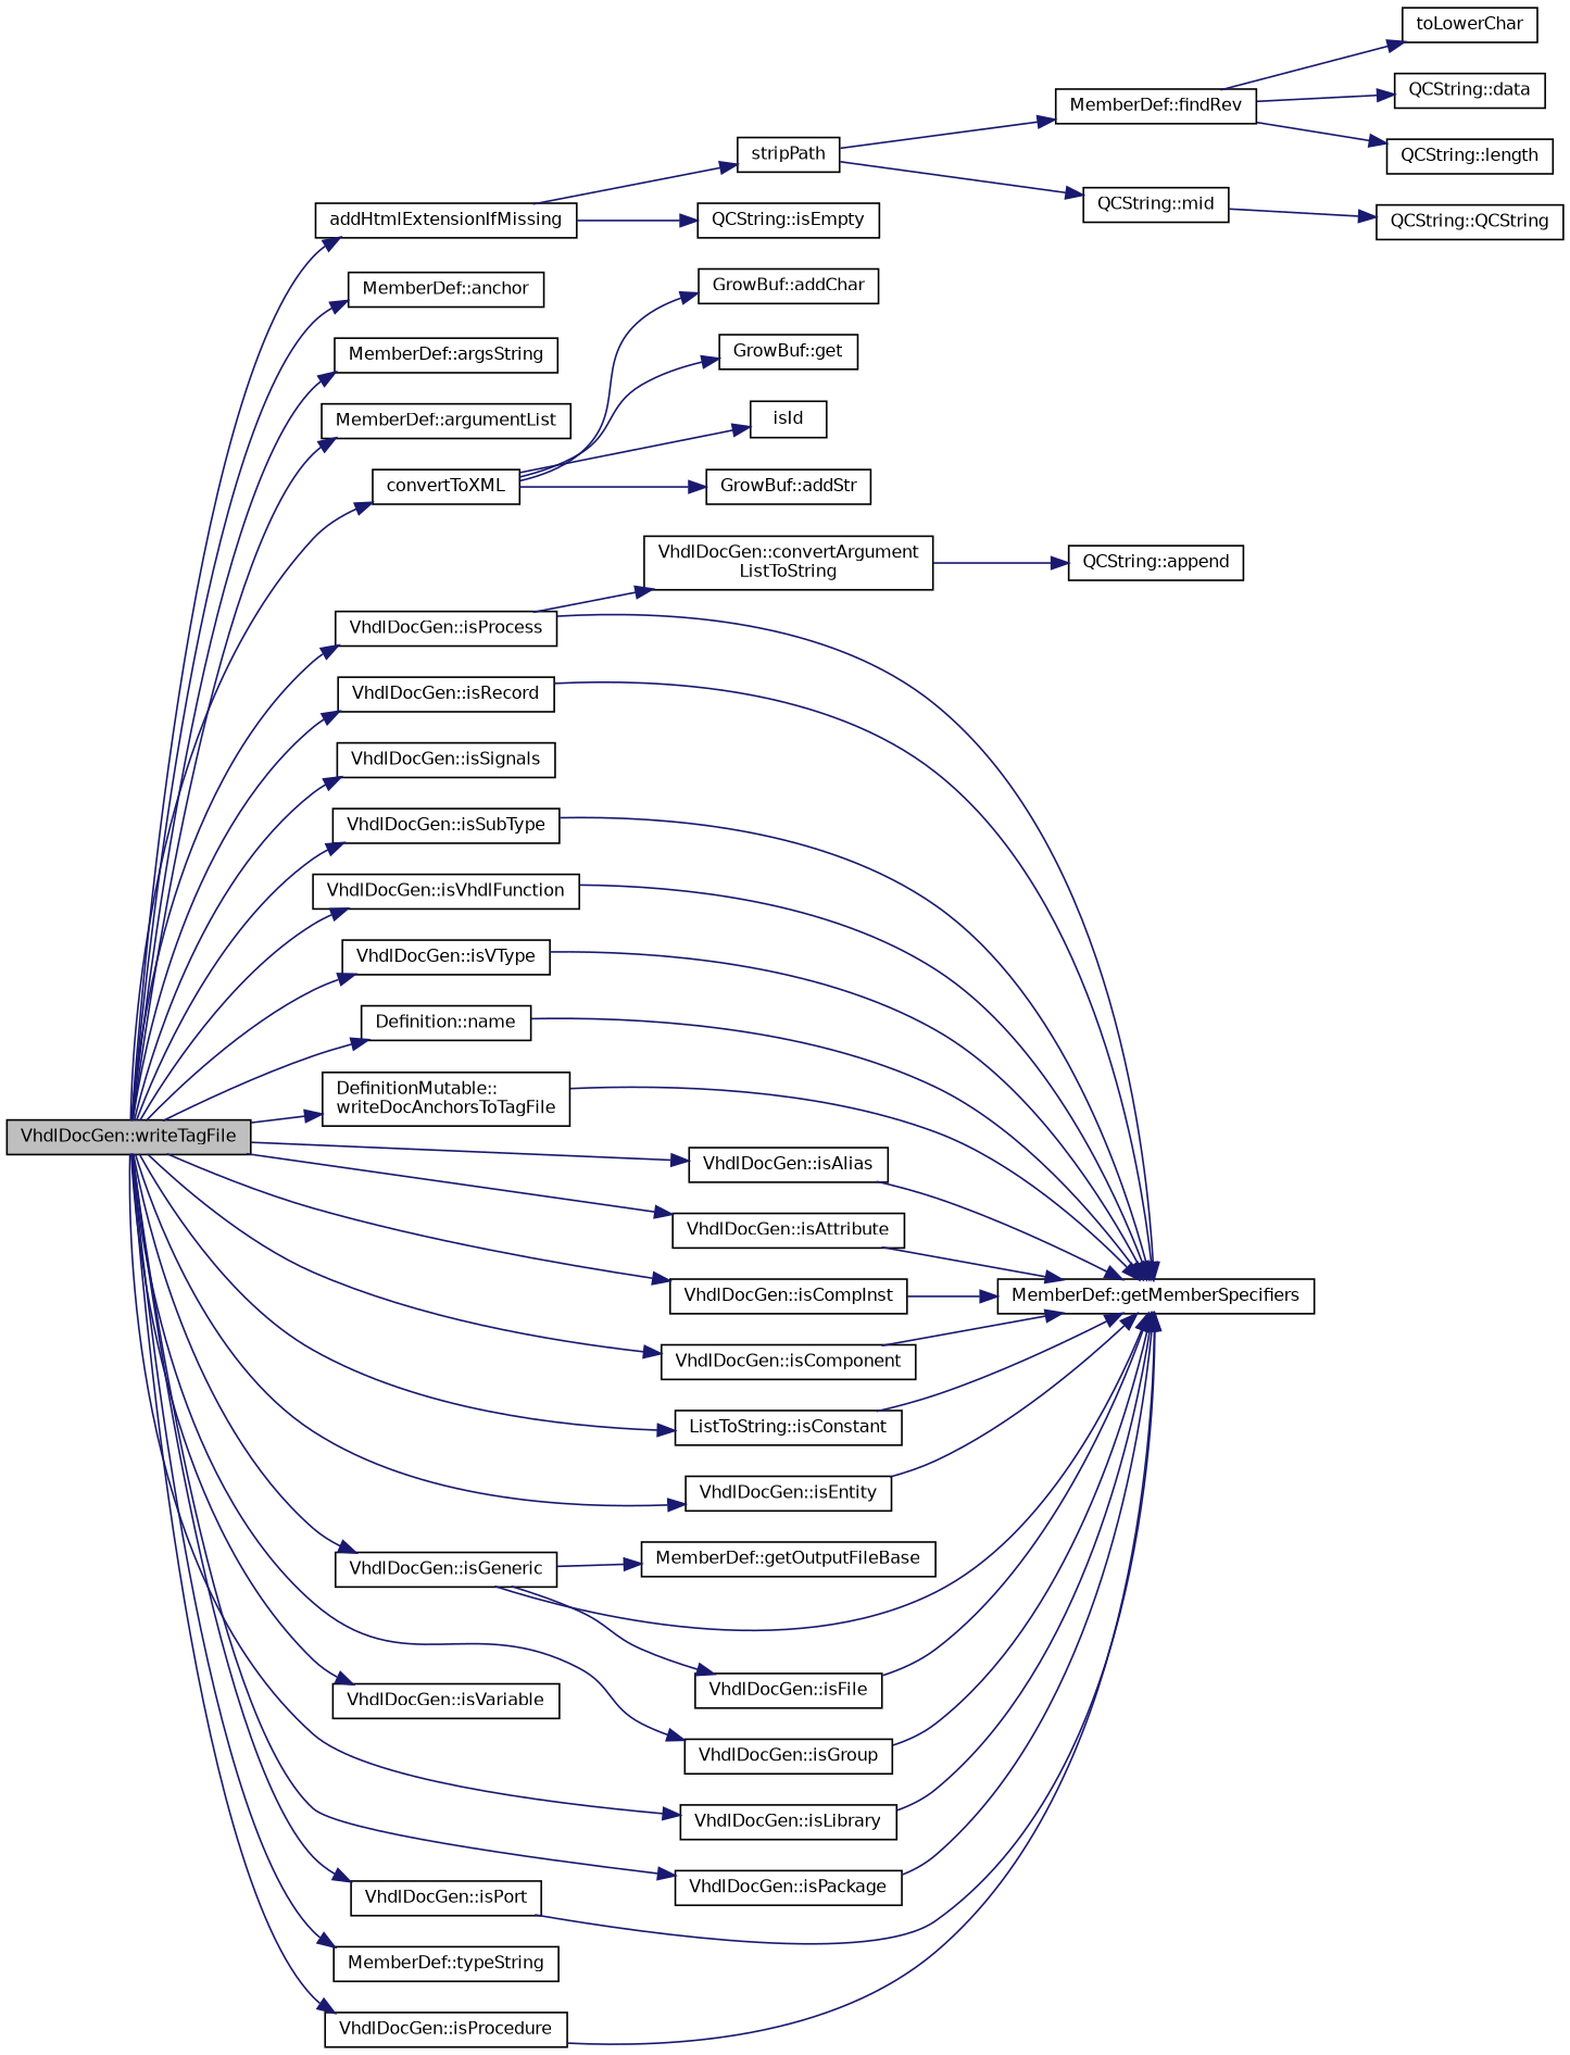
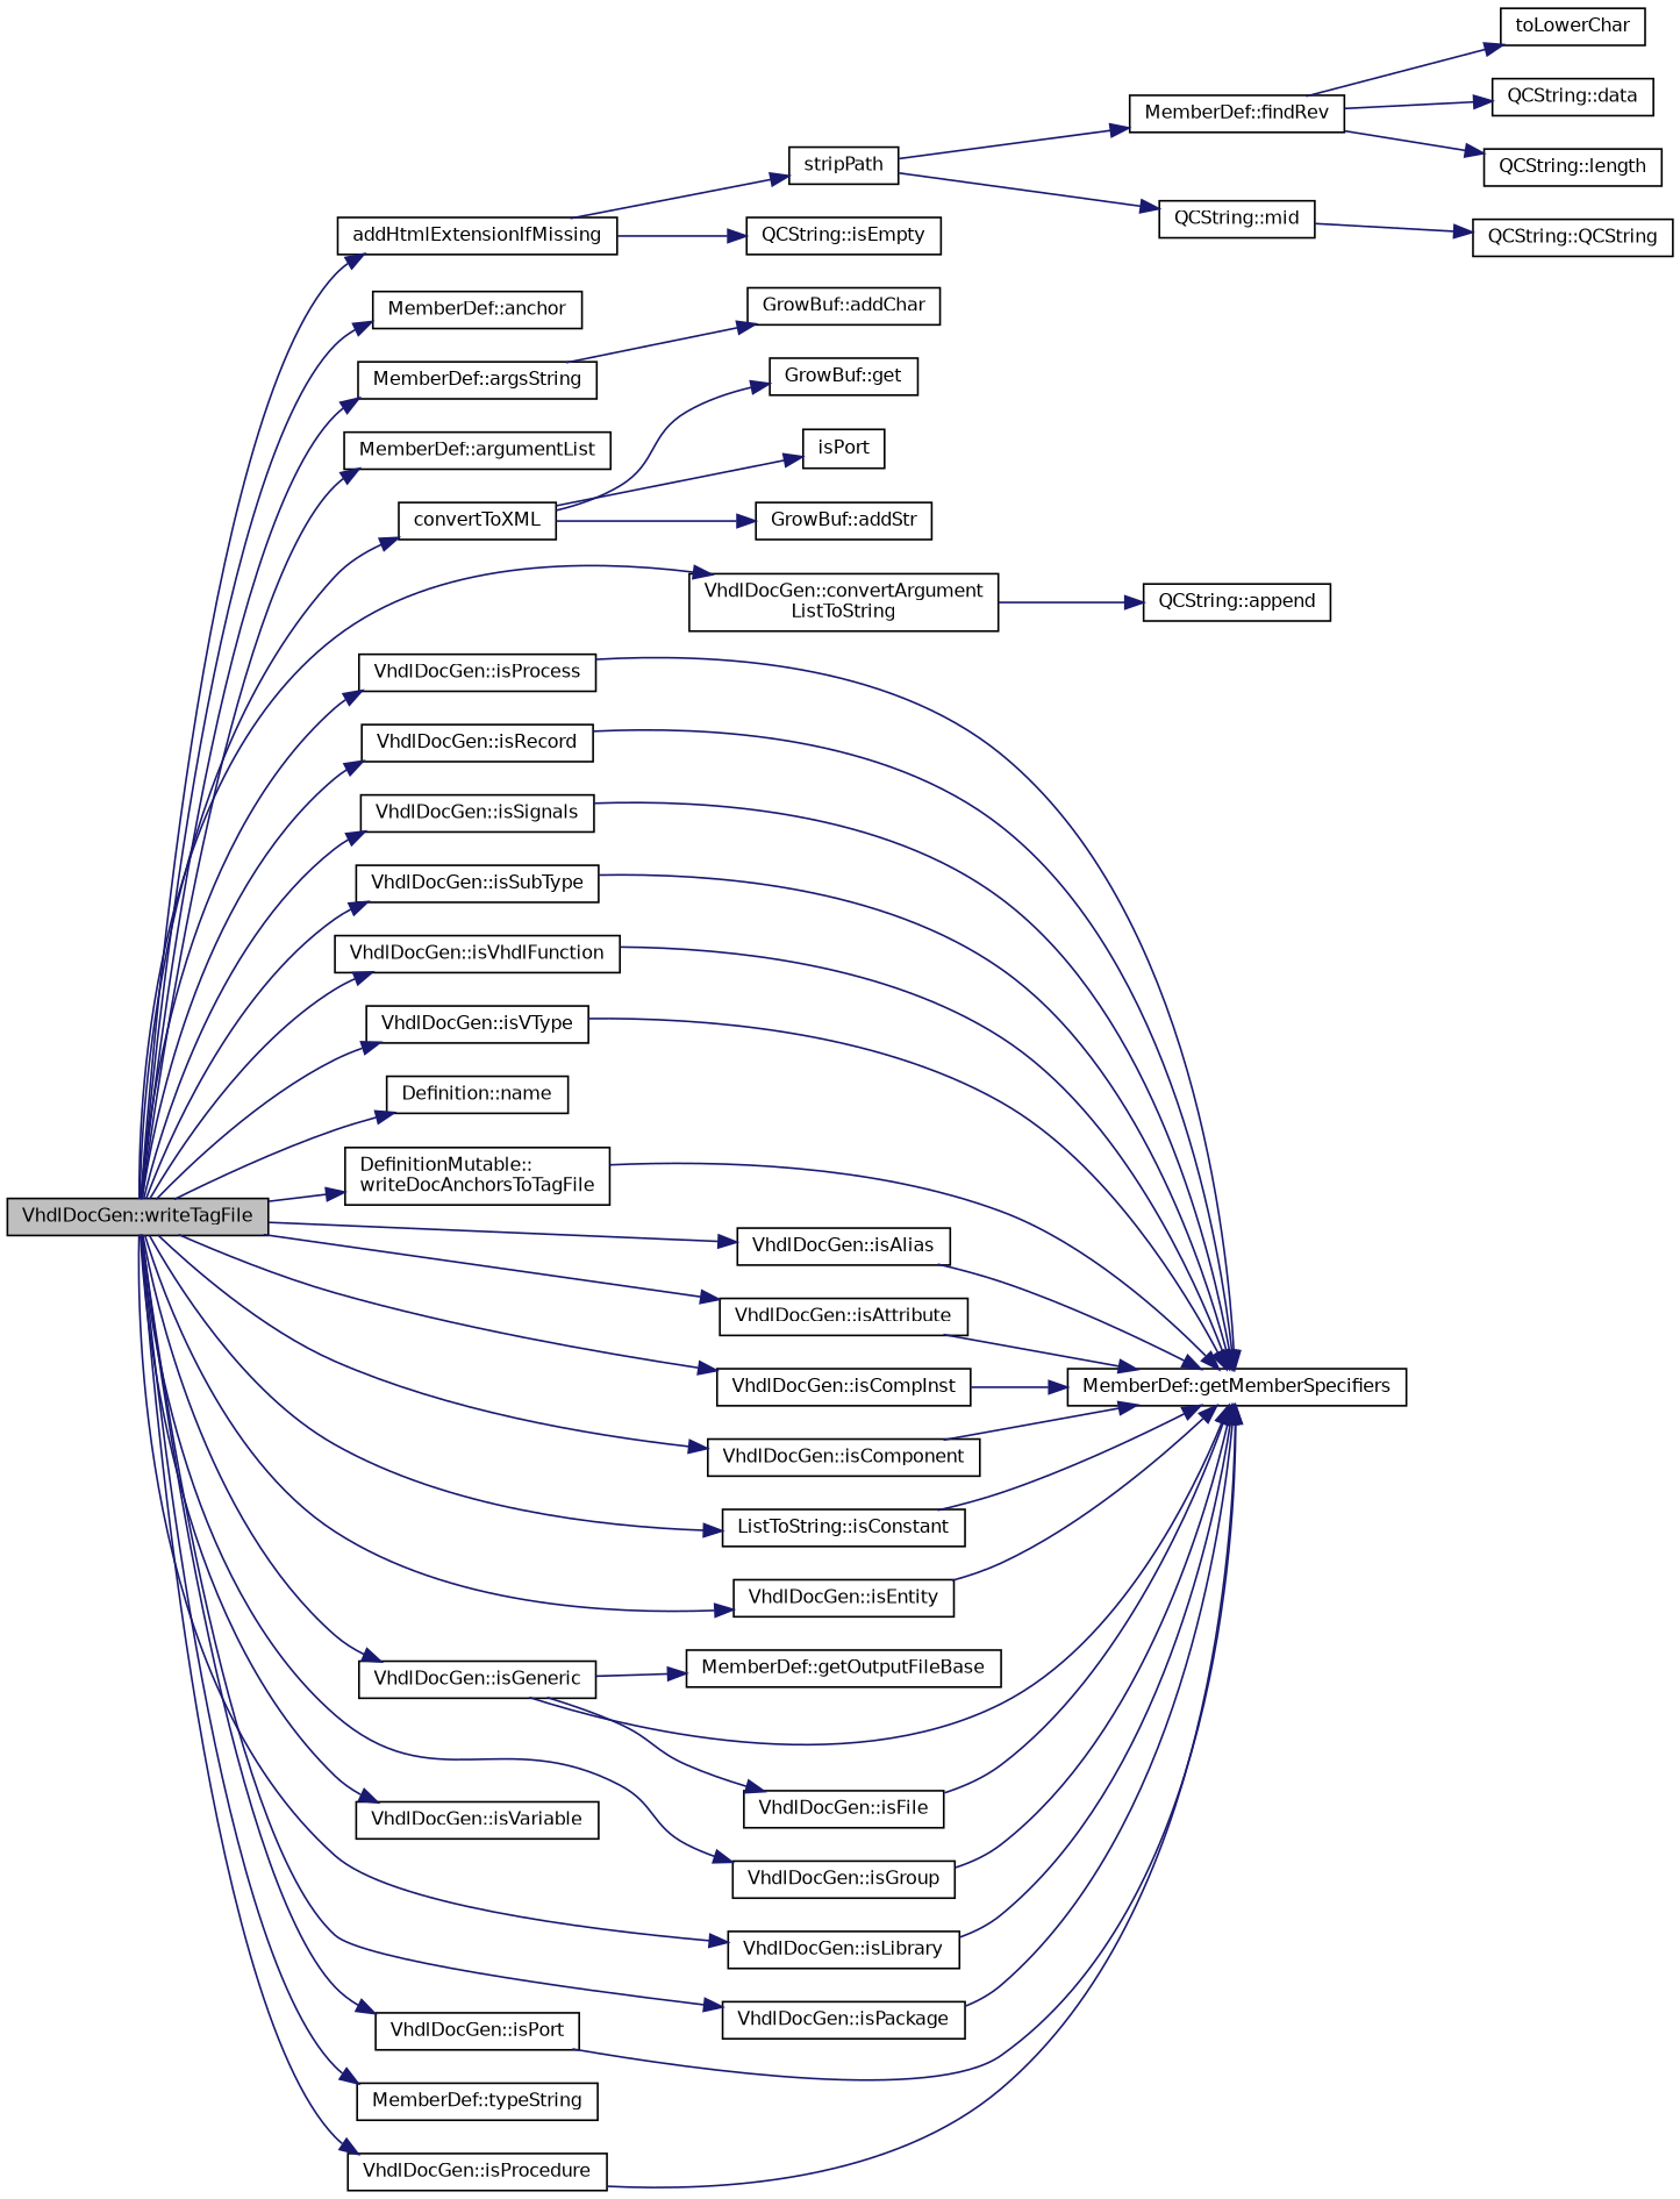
  digraph {
    fontname="DejaVu Sans"
    rankdir=LR
    node [color=black fillcolor=white fontname="DejaVu Sans" fontsize=10 shape=record style=filled]
    edge [color=midnightblue fontname="DejaVu Sans" fontsize=10 labelfontname=Helvetica labelfontsize=10 style=solid]
    n1 [fillcolor=grey75 fontcolor=black height=0.2 label="VhdlDocGen::writeTagFile" width=0.4]
    n2 [height=0.2 label=addHtmlExtensionIfMissing width=0.4]
    n3 [height=0.2 label="MemberDef::anchor" width=0.4]
    n4 [height=0.2 label="MemberDef::argsString" width=0.4]
    n5 [height=0.2 label="MemberDef::argumentList" width=0.4]
    n6 [height=0.2 label="VhdlDocGen::convertArgument\lListToString" width=0.4]
    n7 [height=0.2 label=convertToXML width=0.4]
    n8 [height=0.2 label="VhdlDocGen::isAlias" width=0.4]
    n9 [height=0.2 label="VhdlDocGen::isAttribute" width=0.4]
    n10 [height=0.2 label="VhdlDocGen::isCompInst" width=0.4]
    n11 [height=0.2 label="VhdlDocGen::isComponent" width=0.4]
    n12 [height=0.2 label="ListToString::isConstant" width=0.4]
    n13 [height=0.2 label="VhdlDocGen::isEntity" width=0.4]
    n14 [height=0.2 label="VhdlDocGen::isGeneric" width=0.4]
    n15 [height=0.2 label="VhdlDocGen::isGroup" width=0.4]
    n16 [height=0.2 label="VhdlDocGen::isLibrary" width=0.4]
    n17 [height=0.2 label="VhdlDocGen::isPackage" width=0.4]
    n18 [height=0.2 label="VhdlDocGen::isPort" width=0.4]
    n19 [height=0.2 label="VhdlDocGen::isProcedure" width=0.4]
    n20 [height=0.2 label="VhdlDocGen::isProcess" width=0.4]
    n21 [height=0.2 label="VhdlDocGen::isRecord" width=0.4]
    n22 [height=0.2 label="VhdlDocGen::isSignals" width=0.4]
    n23 [height=0.2 label="VhdlDocGen::isSubType" width=0.4]
    n24 [height=0.2 label="VhdlDocGen::isVariable" width=0.4]
    n25 [height=0.2 label="VhdlDocGen::isVhdlFunction" width=0.4]
    n26 [height=0.2 label="VhdlDocGen::isVType" width=0.4]
    n27 [height=0.2 label="Definition::name" width=0.4]
    n28 [height=0.2 label="MemberDef::typeString" width=0.4]
    n29 [height=0.2 label="DefinitionMutable::\lwriteDocAnchorsToTagFile" width=0.4]
    n30 [height=0.2 label="QCString::isEmpty" width=0.4]
    n31 [height=0.2 label=stripPath width=0.4]
    n32 [height=0.2 label="QCString::append" width=0.4]
    n33 [height=0.2 label="GrowBuf::addChar" width=0.4]
    n34 [height=0.2 label="GrowBuf::addStr" width=0.4]
    n35 [height=0.2 label="GrowBuf::get" width=0.4]
-   n36 [height=0.2 label=isId width=0.4]
+   n36 [height=0.2 label=isPort width=0.4]
    n37 [height=0.2 label="MemberDef::getOutputFileBase" width=0.4]
    n38 [height=0.2 label="MemberDef::getMemberSpecifiers" width=0.4]
    n39 [height=0.2 label="VhdlDocGen::isFile" width=0.4]
    n40 [height=0.2 label="MemberDef::findRev" width=0.4]
    n41 [height=0.2 label="QCString::mid" width=0.4]
    n42 [height=0.2 label="QCString::data" width=0.4]
    n43 [height=0.2 label="QCString::length" width=0.4]
    n44 [height=0.2 label=toLowerChar width=0.4]
    n45 [height=0.2 label="QCString::QCString" width=0.4]
    n1 -> n2
    n1 -> n3
    n1 -> n4
    n1 -> n5
-   n20 -> n6
+   n1 -> n6
    n1 -> n7
    n1 -> n8
    n1 -> n9
    n1 -> n10
    n1 -> n11
    n1 -> n12
    n1 -> n13
    n1 -> n14
    n1 -> n15
    n1 -> n16
    n1 -> n17
    n1 -> n18
    n1 -> n19
    n1 -> n20
    n1 -> n21
    n1 -> n22
    n1 -> n23
    n1 -> n24
    n1 -> n25
    n1 -> n26
    n1 -> n27
    n1 -> n28
    n1 -> n29
    n2 -> n30
    n2 -> n31
    n6 -> n32
-   n7 -> n33
+   n4 -> n33
    n7 -> n34
    n7 -> n35
    n7 -> n36
    n8 -> n38
    n9 -> n38
    n10 -> n38
    n11 -> n38
    n12 -> n38
    n13 -> n38
    n14 -> n37
    n14 -> n38
    n14 -> n39
    n15 -> n38
    n16 -> n38
    n17 -> n38
    n18 -> n38
    n19 -> n38
    n20 -> n38
    n21 -> n38
-   n27 -> n38
+   n22 -> n38
    n23 -> n38
    n25 -> n38
    n26 -> n38
    n29 -> n38
    n31 -> n40
    n31 -> n41
    n39 -> n38
    n40 -> n42
    n40 -> n43
    n40 -> n44
    n41 -> n45
  }
